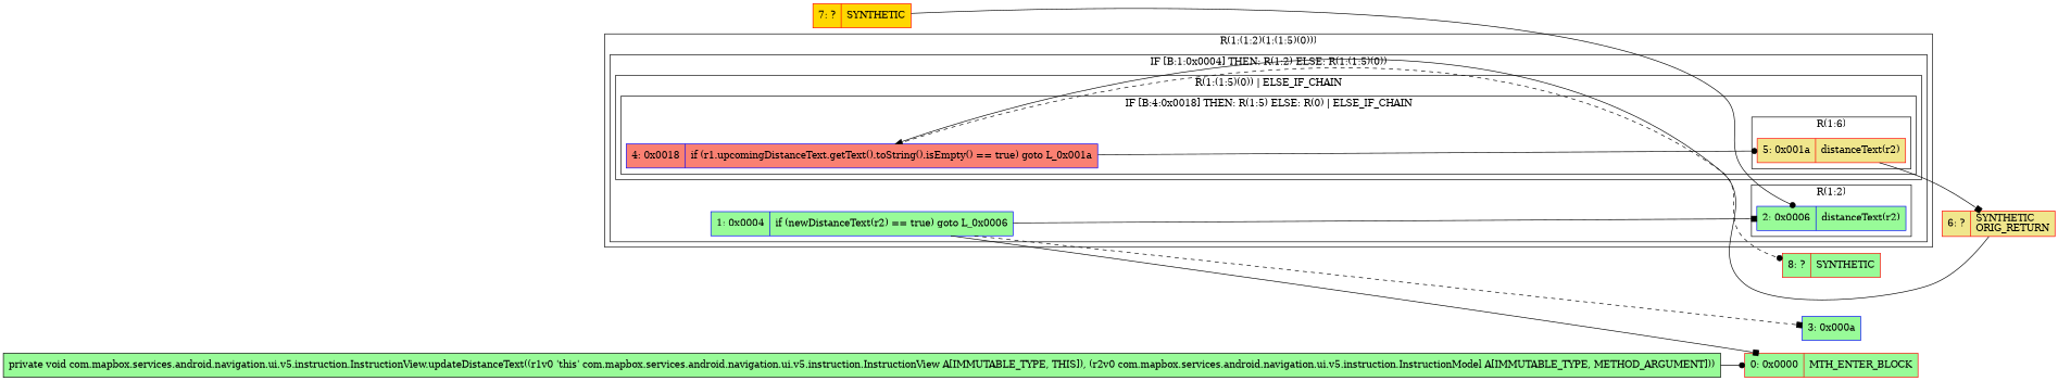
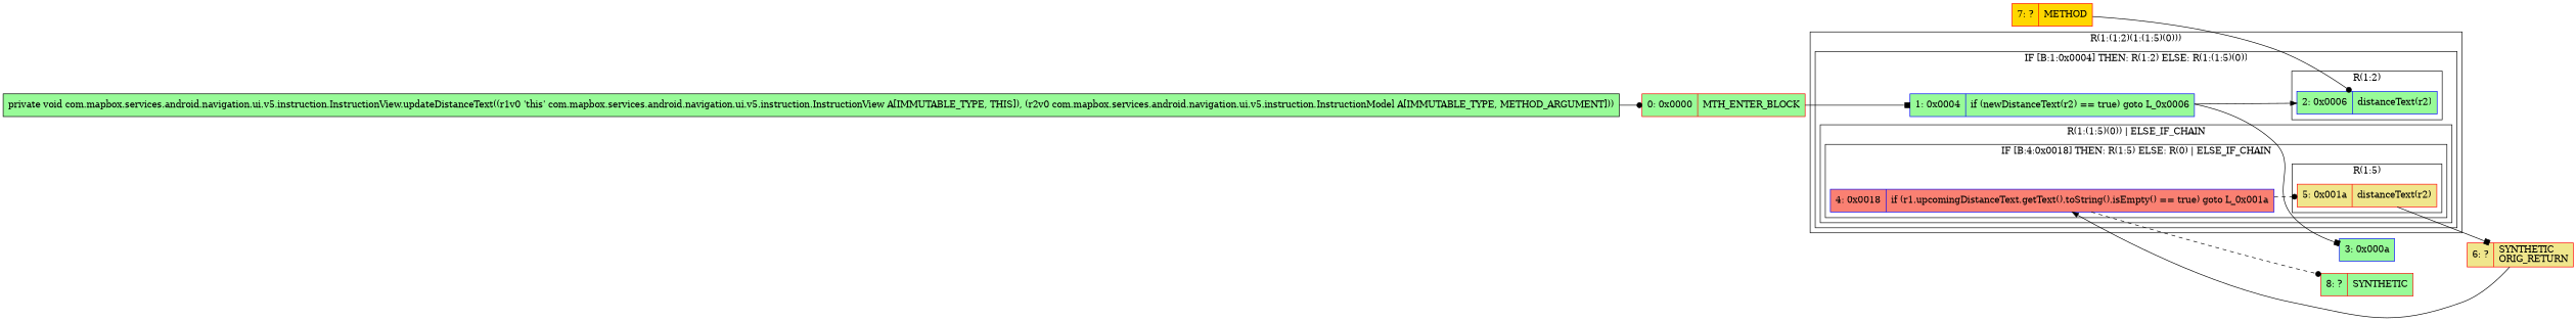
  digraph {
    rankdir=LR
    node [color=red fillcolor=palegreen shape=record style=filled]
    edge [arrowhead=dot]
    n1 [color=blue label="{2\:\ 0x0006|distanceText(r2)\l}"]
    n2 [fillcolor=khaki label="{5\:\ 0x001a|distanceText(r2)\l}"]
    n3 [color=blue fillcolor=salmon label="{4\:\ 0x0018|if (r1.upcomingDistanceText.getText().toString().isEmpty() == true) goto L_0x001a\l}"]
    n4 [color=blue label="{1\:\ 0x0004|if (newDistanceText(r2) == true) goto L_0x0006\l}"]
    n5 [fillcolor=khaki label="{6\:\ ?|SYNTHETIC\lORIG_RETURN\l}"]
    n6 [label="{8\:\ ?|SYNTHETIC\l}"]
    n7 [color=blue label="{3\:\ 0x000a}"]
-   n8 [fillcolor=gold label="{7\:\ ?|SYNTHETIC\l}"]
+   n8 [fillcolor=gold label="{7\:\ ?|METHOD\l}"]
    n9 [label="{0\:\ 0x0000|MTH_ENTER_BLOCK\l}"]
    n10 [label="{private void com.mapbox.services.android.navigation.ui.v5.instruction.InstructionView.updateDistanceText((r1v0 'this' com.mapbox.services.android.navigation.ui.v5.instruction.InstructionView A[IMMUTABLE_TYPE, THIS]), (r2v0 com.mapbox.services.android.navigation.ui.v5.instruction.InstructionModel A[IMMUTABLE_TYPE, METHOD_ARGUMENT])) }" color=""]
    subgraph cluster_1 {
      label="R(1:(1:2)(1:(1:5)(0)))"
      subgraph cluster_2 {
        label="IF [B:1:0x0004] THEN: R(1:2) ELSE: R(1:(1:5)(0))"
        n4
        subgraph cluster_3 {
          label="R(1:2)"
          n1
        }
        subgraph cluster_4 {
          label="R(1:(1:5)(0)) | ELSE_IF_CHAIN\l"
          subgraph cluster_5 {
            label="IF [B:4:0x0018] THEN: R(1:5) ELSE: R(0) | ELSE_IF_CHAIN\l"
            n3
            subgraph cluster_6 {
-             label="R(1:6)"
+             label="R(1:5)"
              n2
            }
            subgraph cluster_7 {
              label="R(0)"
            }
          }
        }
      }
    }
    n2 -> n5 [arrowhead=box]
-   n3 -> n2
+   n3 -> n2 [style=dashed]
    n3 -> n6 [style=dashed]
-   n4 -> n1 [arrowhead=box]
-   n4 -> n7 [arrowhead=box style=dashed]
+   n4 -> n1 [arrowhead=normal]
+   n4 -> n7 [arrowhead=box style=solid]
    n5 -> n3 [arrowhead=normal]
    n8 -> n1
-   n4 -> n9 [arrowhead=box]
+   n9 -> n4 [arrowhead=box]
    n10 -> n9
  }
